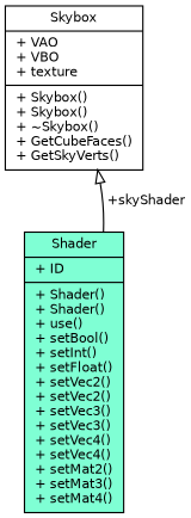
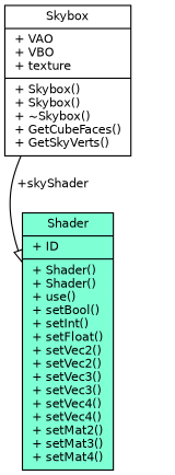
  digraph {
    node [color=black fontname=Helvetica fontsize=10 shape=record style=filled]
    n1 [fillcolor=white fontcolor=black height=0.2 label="{Skybox\n|+ VAO\l+ VBO\l+ texture\l|+ Skybox()\l+ Skybox()\l+ ~Skybox()\l+ GetCubeFaces()\l+ GetSkyVerts()\l}" width=0.4]
    n2 [fillcolor=aquamarine height=0.2 label="{Shader\n|+ ID\l|+ Shader()\l+ Shader()\l+ use()\l+ setBool()\l+ setInt()\l+ setFloat()\l+ setVec2()\l+ setVec2()\l+ setVec3()\l+ setVec3()\l+ setVec4()\l+ setVec4()\l+ setMat2()\l+ setMat3()\l+ setMat4()\l}" width=0.4]
-   n2 -> n1 [arrowhead=onormal color=black fontname=Helvetica fontsize=10 label=" +skyShader" labelfontname=Helvetica labelfontsize=10 style=solid]
+   n1 -> n2 [arrowhead=onormal color=black fontname=Helvetica fontsize=10 label=" +skyShader" labelfontname=Helvetica labelfontsize=10 style=solid]
  }
